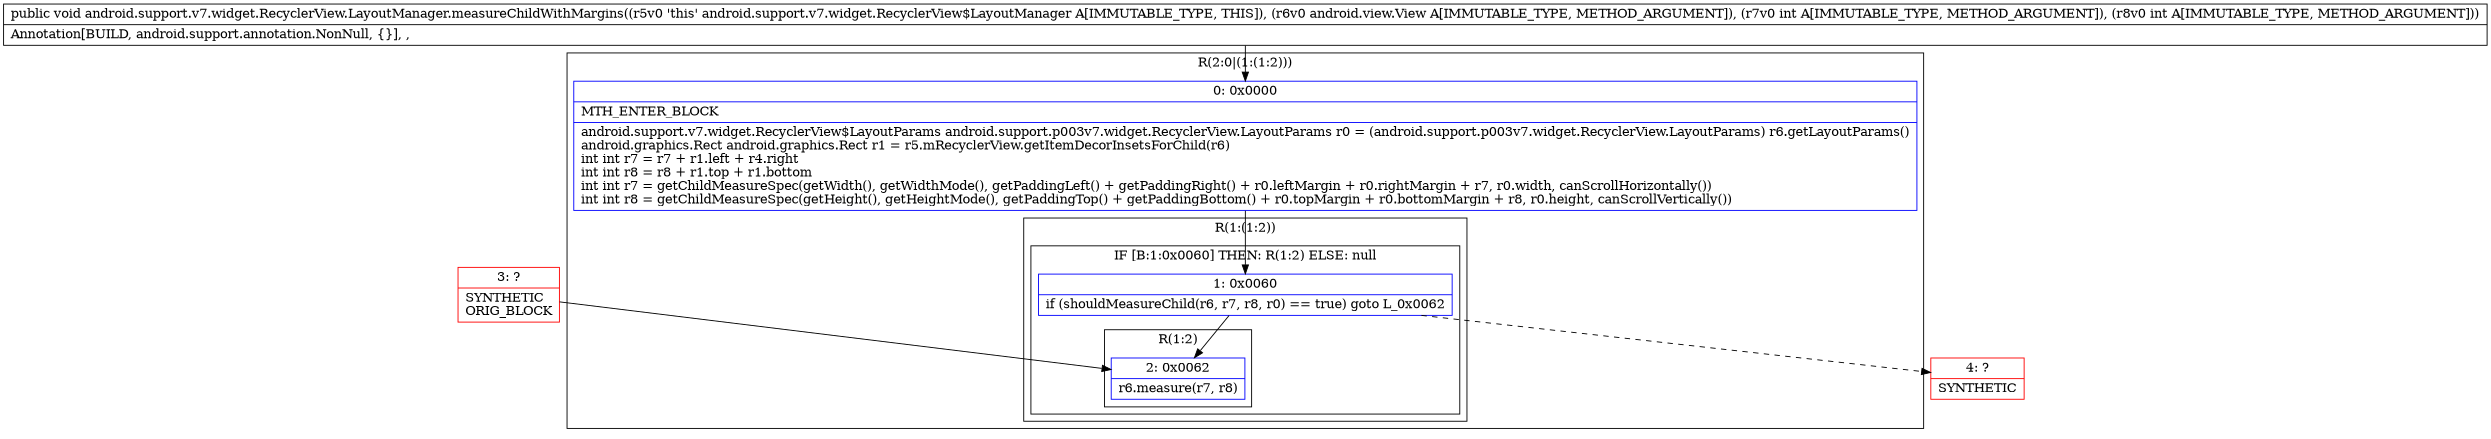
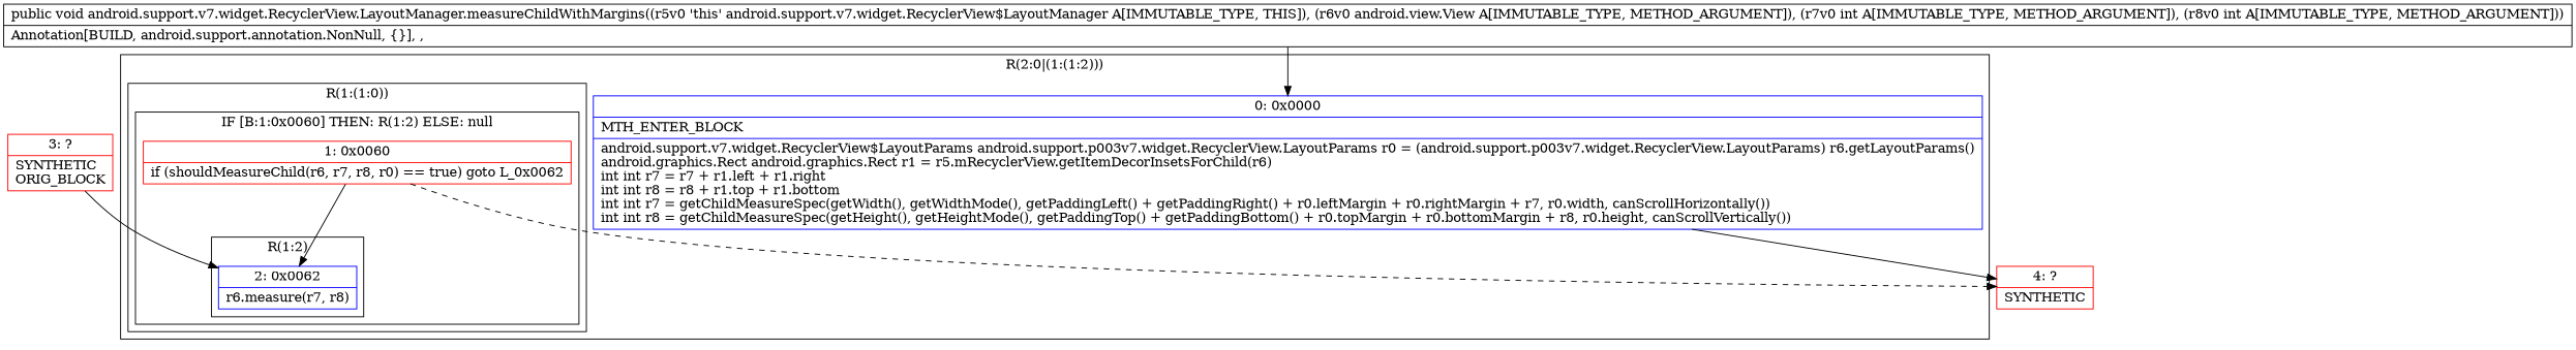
  digraph {
    node [color=blue shape=record]
    n1 [label="{2\:\ 0x0062|r6.measure(r7, r8)\l}"]
-   n2 [label="{1\:\ 0x0060|if (shouldMeasureChild(r6, r7, r8, r0) == true) goto L_0x0062\l}"]
-   n3 [label="{0\:\ 0x0000|MTH_ENTER_BLOCK\l|android.support.v7.widget.RecyclerView$LayoutParams android.support.p003v7.widget.RecyclerView.LayoutParams r0 = (android.support.p003v7.widget.RecyclerView.LayoutParams) r6.getLayoutParams()\landroid.graphics.Rect android.graphics.Rect r1 = r5.mRecyclerView.getItemDecorInsetsForChild(r6)\lint int r7 = r7 + r1.left + r4.right\lint int r8 = r8 + r1.top + r1.bottom\lint int r7 = getChildMeasureSpec(getWidth(), getWidthMode(), getPaddingLeft() + getPaddingRight() + r0.leftMargin + r0.rightMargin + r7, r0.width, canScrollHorizontally())\lint int r8 = getChildMeasureSpec(getHeight(), getHeightMode(), getPaddingTop() + getPaddingBottom() + r0.topMargin + r0.bottomMargin + r8, r0.height, canScrollVertically())\l}"]
+   n2 [color=red label="{1\:\ 0x0060|if (shouldMeasureChild(r6, r7, r8, r0) == true) goto L_0x0062\l}"]
+   n3 [label="{0\:\ 0x0000|MTH_ENTER_BLOCK\l|android.support.v7.widget.RecyclerView$LayoutParams android.support.p003v7.widget.RecyclerView.LayoutParams r0 = (android.support.p003v7.widget.RecyclerView.LayoutParams) r6.getLayoutParams()\landroid.graphics.Rect android.graphics.Rect r1 = r5.mRecyclerView.getItemDecorInsetsForChild(r6)\lint int r7 = r7 + r1.left + r1.right\lint int r8 = r8 + r1.top + r1.bottom\lint int r7 = getChildMeasureSpec(getWidth(), getWidthMode(), getPaddingLeft() + getPaddingRight() + r0.leftMargin + r0.rightMargin + r7, r0.width, canScrollHorizontally())\lint int r8 = getChildMeasureSpec(getHeight(), getHeightMode(), getPaddingTop() + getPaddingBottom() + r0.topMargin + r0.bottomMargin + r8, r0.height, canScrollVertically())\l}"]
    n4 [color=red label="{4\:\ ?|SYNTHETIC\l}"]
    n5 [color=red label="{3\:\ ?|SYNTHETIC\lORIG_BLOCK\l}"]
    n6 [label="{public void android.support.v7.widget.RecyclerView.LayoutManager.measureChildWithMargins((r5v0 'this' android.support.v7.widget.RecyclerView$LayoutManager A[IMMUTABLE_TYPE, THIS]), (r6v0 android.view.View A[IMMUTABLE_TYPE, METHOD_ARGUMENT]), (r7v0 int A[IMMUTABLE_TYPE, METHOD_ARGUMENT]), (r8v0 int A[IMMUTABLE_TYPE, METHOD_ARGUMENT]))  | Annotation[BUILD, android.support.annotation.NonNull, \{\}], , \l}" color=""]
    subgraph cluster_1 {
      label="R(2:0|(1:(1:2)))"
      n3
      subgraph cluster_2 {
-       label="R(1:(1:2))"
+       label="R(1:(1:0))"
        subgraph cluster_3 {
          label="IF [B:1:0x0060] THEN: R(1:2) ELSE: null"
          n2
          subgraph cluster_4 {
            label="R(1:2)"
            n1
          }
        }
      }
    }
    n2 -> n1
    n2 -> n4 [style=dashed]
-   n3 -> n2
+   n3 -> n4
    n5 -> n1
    n6 -> n3
  }
